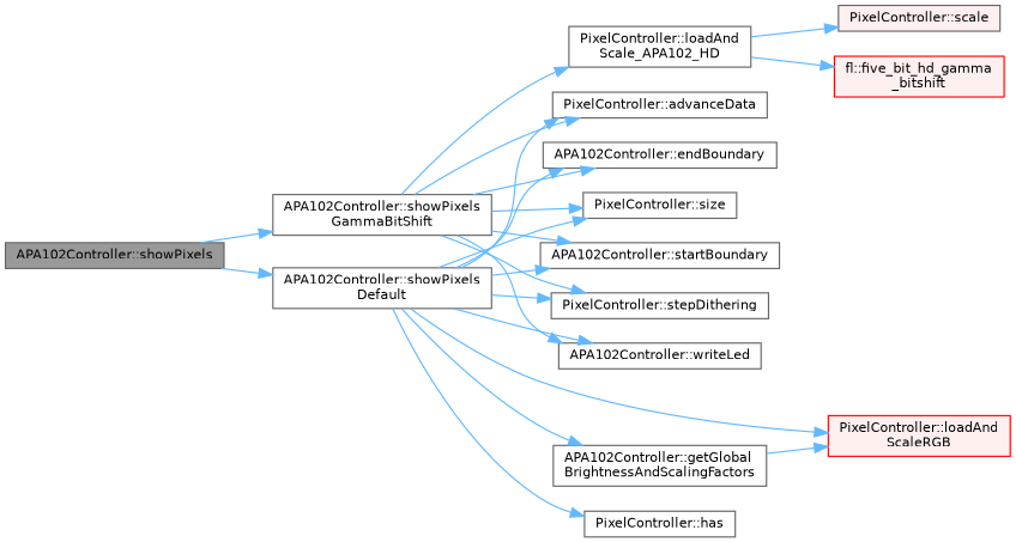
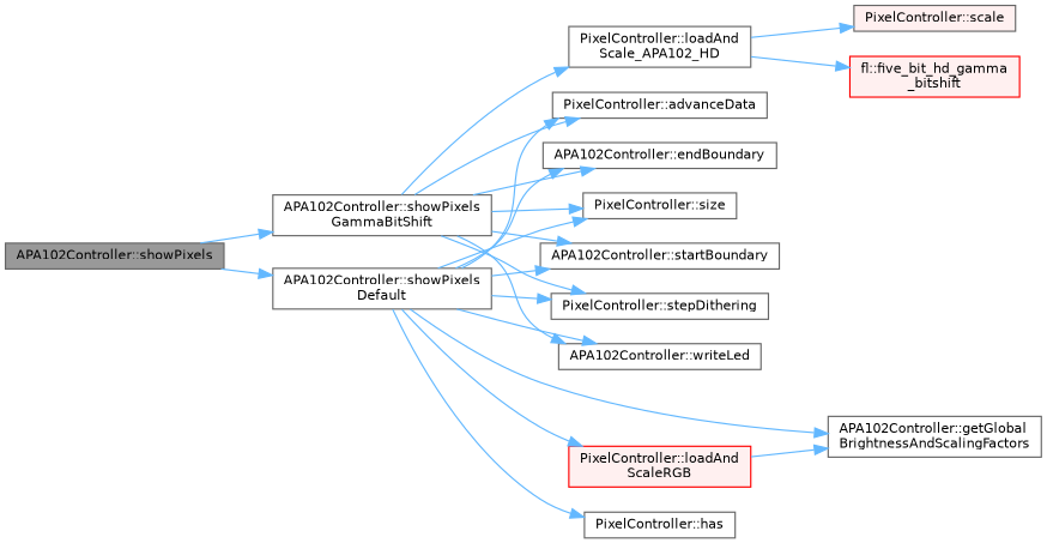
  digraph {
    rankdir=LR
    node [color=grey40 fillcolor=white fontname=Helvetica fontsize=10 shape=box style=filled]
    edge [color=steelblue1 fontname=Helvetica fontsize=10 labelfontname=Helvetica labelfontsize=10 style=solid]
    n1 [color=gray40 fillcolor=grey60 fontcolor=black height=0.2 label="APA102Controller::showPixels" width=0.4]
    n2 [height=0.2 label="APA102Controller::showPixels\lDefault" width=0.4]
    n3 [height=0.2 label="APA102Controller::showPixels\lGammaBitShift" width=0.4]
    n4 [height=0.2 label="PixelController::advanceData" width=0.4]
    n5 [height=0.2 label="APA102Controller::endBoundary" width=0.4]
    n6 [height=0.2 label="APA102Controller::getGlobal\lBrightnessAndScalingFactors" width=0.4]
    n7 [color=red fillcolor="#FFF0F0" height=0.2 label="PixelController::loadAnd\lScaleRGB" width=0.4]
    n8 [height=0.2 label="PixelController::has" width=0.4]
    n9 [height=0.2 label="PixelController::size" width=0.4]
    n10 [height=0.2 label="APA102Controller::startBoundary" width=0.4]
    n11 [height=0.2 label="PixelController::stepDithering" width=0.4]
    n12 [height=0.2 label="APA102Controller::writeLed" width=0.4]
    n13 [height=0.2 label="PixelController::loadAnd\lScale_APA102_HD" width=0.4]
    n14 [color=red fillcolor="#FFF0F0" height=0.2 label="fl::five_bit_hd_gamma\l_bitshift" width=0.4]
    n15 [fillcolor="#FFF0F0" height=0.2 label="PixelController::scale" width=0.4]
    n1 -> n2
    n1 -> n3
    n2 -> n4
    n2 -> n5
    n2 -> n6
    n2 -> n7
    n2 -> n8
    n2 -> n9
    n2 -> n10
    n2 -> n11
    n2 -> n12
    n3 -> n4
    n3 -> n5
    n3 -> n9
    n3 -> n10
    n3 -> n11
    n3 -> n12
    n3 -> n13
-   n6 -> n7
+   n7 -> n6
    n13 -> n14
    n13 -> n15
  }
